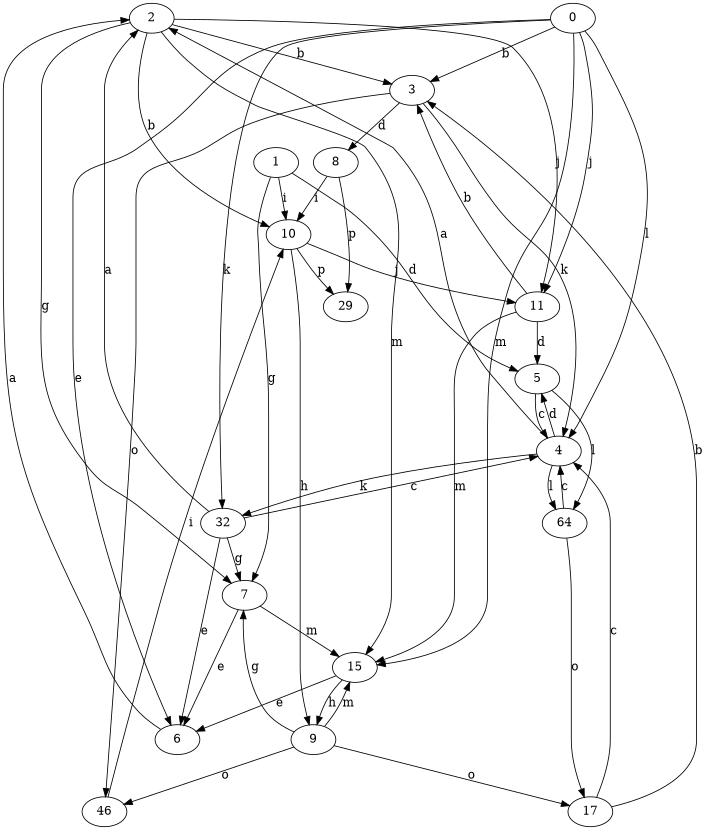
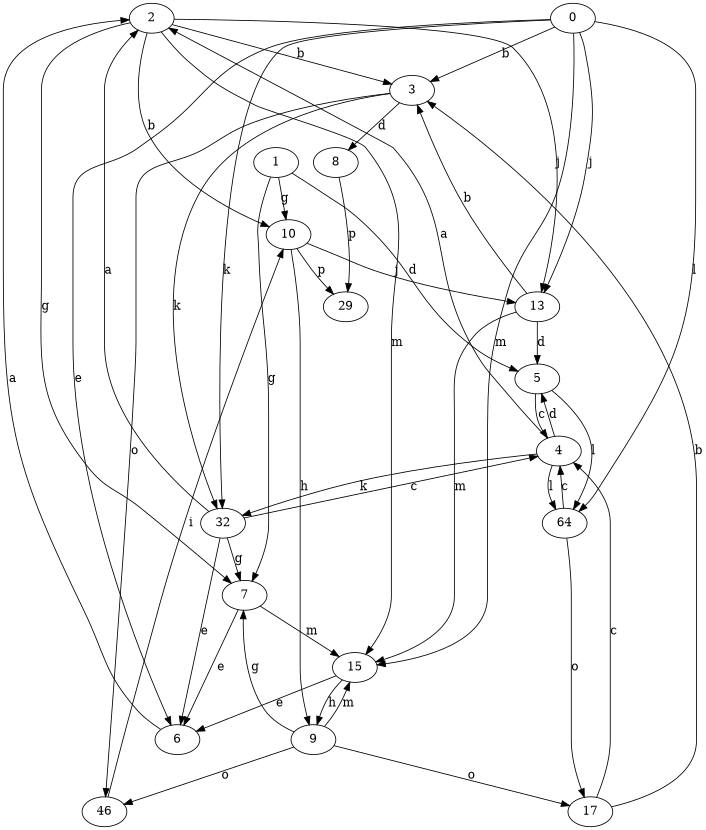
  strict digraph {
    2
    3
    7
    10
-   11
+   11 [label=13]
    15
    8
    n8 [label=32]
    n9 [label=46]
    6
    n11 [label=29]
    9
    5
    4
    n15 [label=64]
    17
    0
    1
    2 -> 3 [label=b]
    2 -> 7 [label=g]
    2 -> 10 [label=b]
    2 -> 11 [label=j]
    2 -> 15 [label=m]
    3 -> 8 [label=d]
-   3 -> 4 [label=k]
+   3 -> n8 [label=k]
    3 -> n9 [label=o]
    7 -> 15 [label=m]
    7 -> 6 [label=e]
    10 -> 11 [label=j]
    10 -> n11 [label=p]
    10 -> 9 [label=h]
    11 -> 3 [label=b]
    11 -> 15 [label=m]
    11 -> 5 [label=d]
    15 -> 6 [label=e]
    15 -> 9 [label=h]
-   8 -> 10 [label=i]
    8 -> n11 [label=p]
    n8 -> 2 [label=a]
    n8 -> 7 [label=g]
    n8 -> 6 [label=e]
    n8 -> 4 [label=c]
    n9 -> 10 [label=i]
    6 -> 2 [label=a]
    9 -> 7 [label=g]
    9 -> 15 [label=m]
    9 -> n9 [label=o]
    9 -> 17 [label=o]
    5 -> 4 [label=c]
    5 -> n15 [label=l]
    4 -> 2 [label=a]
    4 -> n8 [label=k]
    4 -> 5 [label=d]
    4 -> n15 [label=l]
    n15 -> 4 [label=c]
    n15 -> 17 [label=o]
    17 -> 3 [label=b]
    17 -> 4 [label=c]
    0 -> 3 [label=b]
    0 -> 11 [label=j]
    0 -> 15 [label=m]
    0 -> n8 [label=k]
    0 -> 6 [label=e]
-   0 -> 4 [label=l]
+   0 -> n15 [label=l]
    1 -> 7 [label=g]
-   1 -> 10 [label=i]
+   1 -> 10 [label=g]
    1 -> 5 [label=d]
  }
